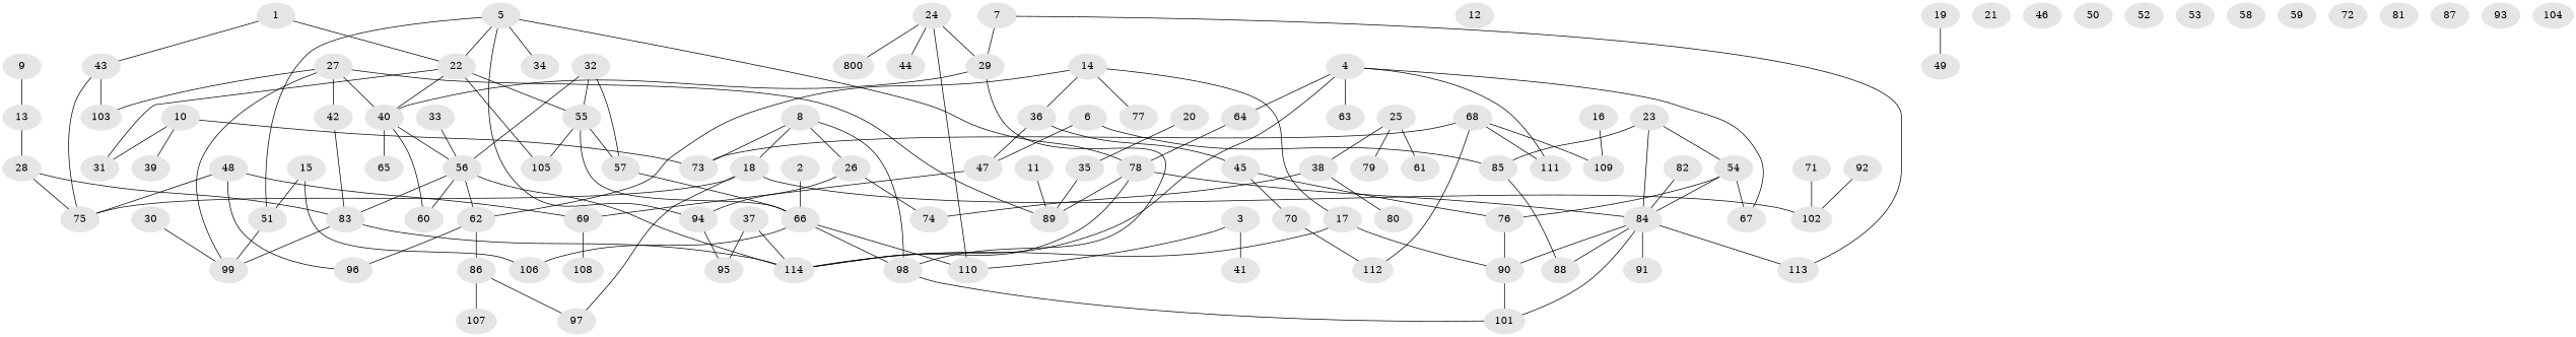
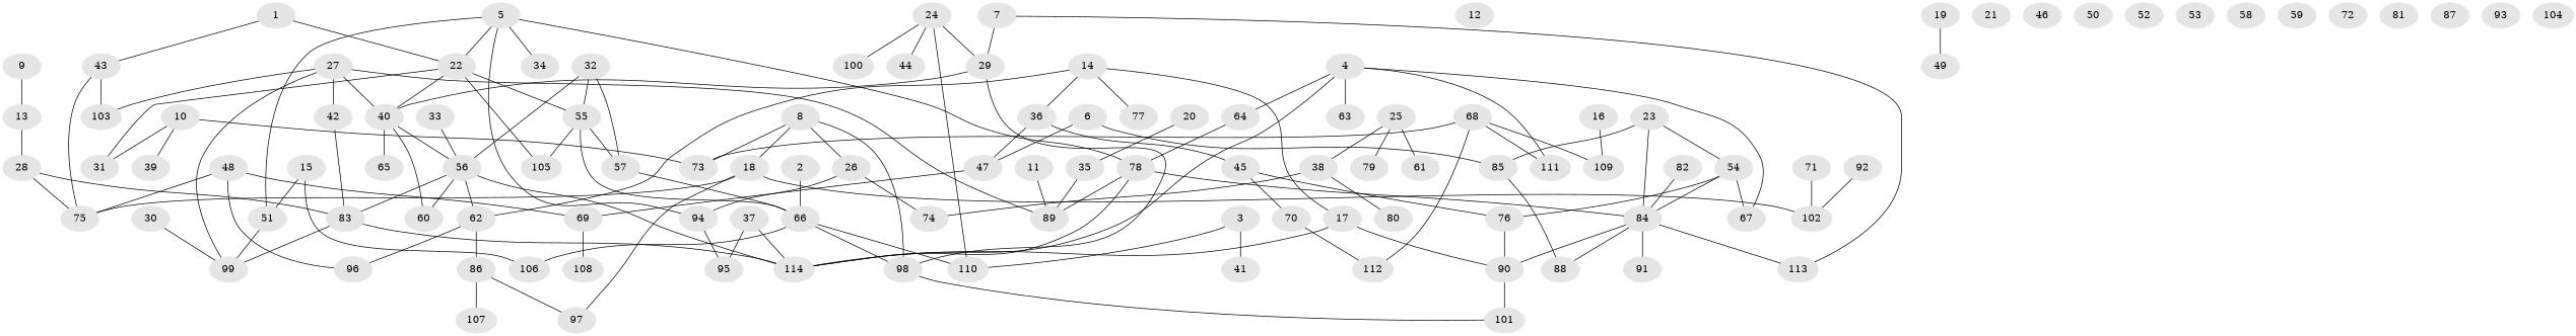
  graph {
    node [color=gray90 style=filled]
    1
    22
    43
    31
    40
    55
    105
    75
    103
    2
    66
    110
    98
    106
    3
    41
    4
    63
    64
    67
    111
    114
    78
    5
    34
    51
    94
    99
    89
    84
    95
    6
    47
    85
    69
    88
    7
    29
    113
    8
    18
    26
    73
    97
    102
    74
    101
    9
    13
    28
    10
    39
    11
    12
    83
    14
    17
    36
    62
    77
    90
    45
    96
    86
    15
    16
    109
    19
    49
    20
    35
    82
    21
    56
    65
    60
    57
    23
    54
    76
    24
    44
-   100 [label=800]
+   100
    25
    38
    61
    79
    80
    27
    42
    30
    32
    33
    91
    70
    37
    112
    46
    108
    48
    50
    52
    53
    58
    59
    107
    68
    71
    72
    81
    87
    92
    93
    104
    1 -- 22
    1 -- 43
    22 -- 31
    22 -- 40
    22 -- 55
    22 -- 105
    43 -- 75
    43 -- 103
    40 -- 56
    40 -- 65
    40 -- 60
    55 -- 105
    55 -- 66
    55 -- 57
    2 -- 66
    66 -- 110
    66 -- 98
    66 -- 106
    98 -- 101
    3 -- 110
    3 -- 41
    4 -- 63
    4 -- 64
    4 -- 67
    4 -- 111
    4 -- 114
    64 -- 78
    78 -- 114
    78 -- 89
    78 -- 84
    5 -- 22
    5 -- 78
    5 -- 34
    5 -- 51
    5 -- 94
    51 -- 99
    94 -- 95
    84 -- 88
    84 -- 113
-   84 -- 101
    84 -- 90
    84 -- 91
    6 -- 47
    6 -- 85
    47 -- 69
    85 -- 88
    69 -- 108
    7 -- 29
    7 -- 113
    29 -- 40
    29 -- 98
    8 -- 98
    8 -- 18
    8 -- 26
    8 -- 73
    18 -- 75
    18 -- 97
    18 -- 102
    26 -- 94
    26 -- 74
    9 -- 13
    13 -- 28
    28 -- 75
    28 -- 83
    10 -- 31
    10 -- 73
    10 -- 39
    11 -- 89
    83 -- 114
    83 -- 99
    14 -- 17
    14 -- 36
    14 -- 62
    14 -- 77
    17 -- 114
    17 -- 90
    36 -- 47
    36 -- 45
    62 -- 96
    62 -- 86
    90 -- 101
    45 -- 76
    45 -- 70
    86 -- 97
    86 -- 107
    15 -- 106
    15 -- 51
    16 -- 109
    19 -- 49
    20 -- 35
    35 -- 89
    82 -- 84
    56 -- 114
    56 -- 83
    56 -- 62
    56 -- 60
    57 -- 66
    23 -- 84
    23 -- 85
    23 -- 54
    54 -- 67
    54 -- 84
    54 -- 76
    76 -- 90
    24 -- 110
    24 -- 29
    24 -- 44
    24 -- 100
    25 -- 38
    25 -- 61
    25 -- 79
    38 -- 74
    38 -- 80
    27 -- 40
    27 -- 103
    27 -- 99
    27 -- 89
    27 -- 42
    42 -- 83
    30 -- 99
    32 -- 55
    32 -- 56
    32 -- 57
    33 -- 56
    70 -- 112
    37 -- 114
    37 -- 95
    48 -- 75
    48 -- 69
    48 -- 96
    68 -- 111
    68 -- 73
    68 -- 109
    68 -- 112
    71 -- 102
    92 -- 102
  }
